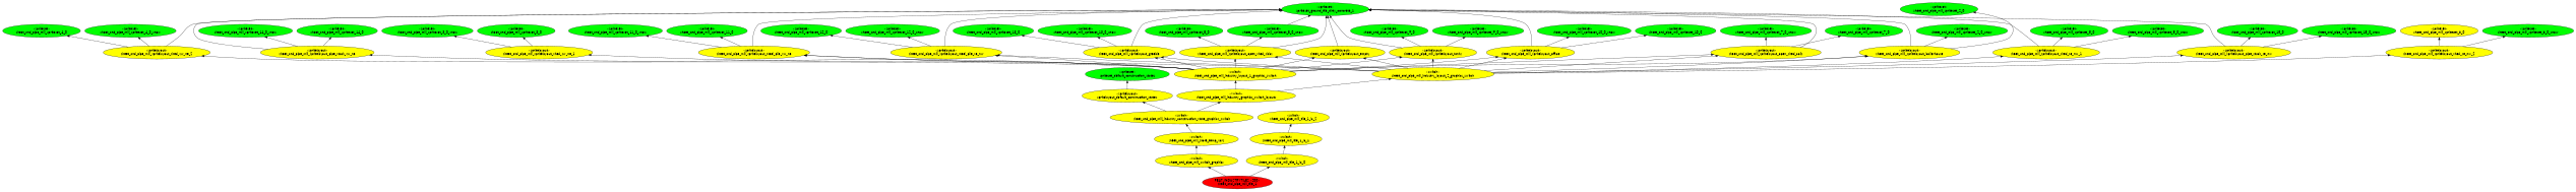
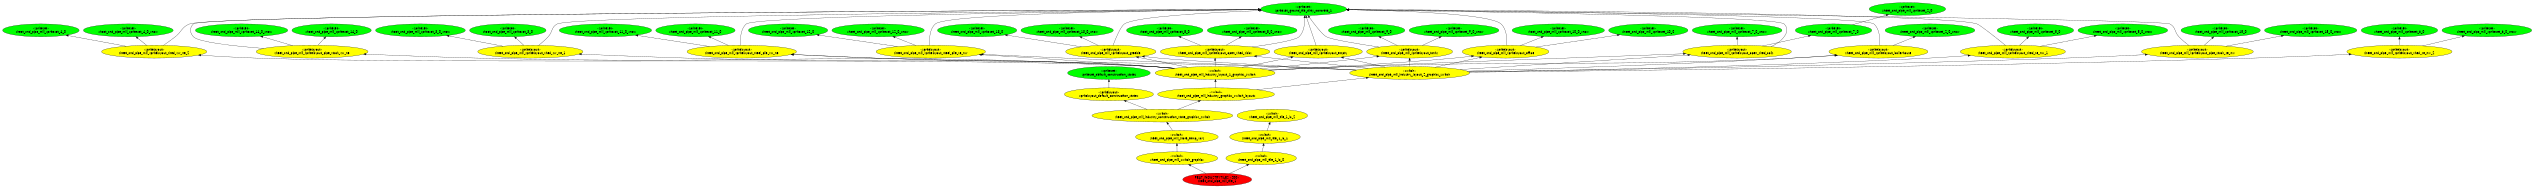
  digraph {
    fontname=Lato
    rankdir=BT
    node [fillcolor=green fontname=Lato style=filled]
    edge [fontname=Lato]
    n1 [label="<spriteset>\nspriteset_default_construction_states"]
    n2 [fillcolor=yellow label="<spritelayout>\nspritelayout_default_construction_states"]
    n3 [label="<spriteset>\nspriteset_ground_tile_dirty_concrete_1"]
    n4 [label="<spriteset>\nsheet_and_pipe_mill_spriteset_2_0"]
    n5 [label="<spriteset>\nsheet_and_pipe_mill_spriteset_2_0_snow"]
    n6 [label="<spriteset>\nsheet_and_pipe_mill_spriteset_3_0"]
    n7 [label="<spriteset>\nsheet_and_pipe_mill_spriteset_3_0_snow"]
    n8 [label="<spriteset>\nsheet_and_pipe_mill_spriteset_4_0"]
    n9 [label="<spriteset>\nsheet_and_pipe_mill_spriteset_4_0_snow"]
    n10 [label="<spriteset>\nsheet_and_pipe_mill_spriteset_5_0"]
    n11 [label="<spriteset>\nsheet_and_pipe_mill_spriteset_5_0_snow"]
-   n12 [fillcolor=yellow label="<spriteset>\nsheet_and_pipe_mill_spriteset_6_0"]
+   n12 [label="<spriteset>\nsheet_and_pipe_mill_spriteset_6_0"]
    n13 [label="<spriteset>\nsheet_and_pipe_mill_spriteset_6_0_snow"]
    n14 [label="<spriteset>\nsheet_and_pipe_mill_spriteset_7_0"]
    n15 [label="<spriteset>\nsheet_and_pipe_mill_spriteset_7_0_snow"]
    n16 [label="<spriteset>\nsheet_and_pipe_mill_spriteset_8_0"]
    n17 [label="<spriteset>\nsheet_and_pipe_mill_spriteset_8_0_snow"]
    n18 [label="<spriteset>\nsheet_and_pipe_mill_spriteset_9_0"]
    n19 [label="<spriteset>\nsheet_and_pipe_mill_spriteset_9_0_snow"]
    n20 [label="<spriteset>\nsheet_and_pipe_mill_spriteset_10_0"]
    n21 [label="<spriteset>\nsheet_and_pipe_mill_spriteset_10_0_snow"]
    n22 [label="<spriteset>\nsheet_and_pipe_mill_spriteset_11_0"]
    n23 [label="<spriteset>\nsheet_and_pipe_mill_spriteset_11_0_snow"]
    n24 [label="<spriteset>\nsheet_and_pipe_mill_spriteset_12_0"]
    n25 [label="<spriteset>\nsheet_and_pipe_mill_spriteset_12_0_snow"]
    n26 [label="<spriteset>\nsheet_and_pipe_mill_spriteset_13_0"]
    n27 [label="<spriteset>\nsheet_and_pipe_mill_spriteset_13_0_snow"]
    n28 [label="<spriteset>\nsheet_and_pipe_mill_spriteset_14_0"]
    n29 [label="<spriteset>\nsheet_and_pipe_mill_spriteset_14_0_snow"]
    n30 [label="<spriteset>\nsheet_and_pipe_mill_spriteset_15_0"]
    n31 [label="<spriteset>\nsheet_and_pipe_mill_spriteset_15_0_snow"]
    n32 [fillcolor=yellow label="<spritelayout>\nsheet_and_pipe_mill_spritelayout_boilerhouse"]
    n33 [fillcolor=yellow label="<spritelayout>\nsheet_and_pipe_mill_spritelayout_shed_sw_ne_1"]
    n34 [fillcolor=yellow label="<spritelayout>\nsheet_and_pipe_mill_spritelayout_shed_sw_ne_2"]
    n35 [fillcolor=yellow label="<spritelayout>\nsheet_and_pipe_mill_spritelayout_shed_se_nw_1"]
    n36 [fillcolor=yellow label="<spritelayout>\nsheet_and_pipe_mill_spritelayout_shed_se_nw_2"]
    n37 [fillcolor=yellow label="<spritelayout>\nsheet_and_pipe_mill_spritelayout_open_shed_coils"]
    n38 [fillcolor=yellow label="<spritelayout>\nsheet_and_pipe_mill_spritelayout_open_shed_slabs"]
    n39 [fillcolor=yellow label="<spritelayout>\nsheet_and_pipe_mill_spritelayout_tanks"]
    n40 [fillcolor=yellow label="<spritelayout>\nsheet_and_pipe_mill_spritelayout_office"]
    n41 [fillcolor=yellow label="<spritelayout>\nsheet_and_pipe_mill_spritelayout_steel_pile_sw_ne"]
    n42 [fillcolor=yellow label="<spritelayout>\nsheet_and_pipe_mill_spritelayout_steel_pile_se_nw"]
    n43 [fillcolor=yellow label="<spritelayout>\nsheet_and_pipe_mill_spritelayout_greeble"]
    n44 [fillcolor=yellow label="<spritelayout>\nsheet_and_pipe_mill_spritelayout_pipe_stack_sw_ne"]
    n45 [fillcolor=yellow label="<spritelayout>\nsheet_and_pipe_mill_spritelayout_pipe_stack_se_nw"]
    n46 [fillcolor=yellow label="<spritelayout>\nsheet_and_pipe_mill_spritelayout_empty"]
    n47 [fillcolor=yellow label="<switch>\nsheet_and_pipe_mill_industry_layout_1_graphics_switch"]
    n48 [fillcolor=yellow label="<switch>\nsheet_and_pipe_mill_industry_layout_2_graphics_switch"]
    n49 [fillcolor=yellow label="<switch>\nsheet_and_pipe_mill_industry_graphics_switch_layouts"]
    n50 [fillcolor=yellow label="<switch>\nsheet_and_pipe_mill_industry_construction_state_graphics_switch"]
    n51 [fillcolor=yellow label="<switch>\nsheet_and_pipe_mill_store_temp_vars"]
    n52 [fillcolor=yellow label="<switch>\nsheet_and_pipe_mill_switch_graphics"]
    n53 [fillcolor=yellow label="<switch>\nsheet_and_pipe_mill_tile_1_lc_2"]
    n54 [fillcolor=yellow label="<switch>\nsheet_and_pipe_mill_tile_1_lc_1"]
    n55 [fillcolor=yellow label="<switch>\nsheet_and_pipe_mill_tile_1_lc_0"]
    n56 [fillcolor=red label="FEAT_INDUSTRYTILES <200>\nsheet_and_pipe_mill_tile_1"]
    n2 -> n1
    n32 -> n3
-   n32 -> n4
+   n14 -> n4
    n32 -> n5
-   n17 -> n3
+   n33 -> n3
    n33 -> n6
    n33 -> n7
    n34 -> n3
    n34 -> n8
    n34 -> n9
    n35 -> n3
    n35 -> n10
    n35 -> n11
    n36 -> n12
    n36 -> n13
    n37 -> n3
    n37 -> n14
    n37 -> n15
    n38 -> n3
    n38 -> n16
    n38 -> n17
    n39 -> n3
    n39 -> n18
    n39 -> n19
    n40 -> n3
    n40 -> n20
    n40 -> n21
    n41 -> n3
    n41 -> n22
    n41 -> n23
    n42 -> n3
    n42 -> n24
    n42 -> n25
    n43 -> n3
    n43 -> n26
    n43 -> n27
    n44 -> n3
    n44 -> n28
    n44 -> n29
    n45 -> n3
    n45 -> n30
    n45 -> n31
    n46 -> n3
    n47 -> n32
    n47 -> n33
    n47 -> n34
    n47 -> n37
    n47 -> n38
    n47 -> n39
    n47 -> n40
    n47 -> n41
    n47 -> n42
    n47 -> n43
    n47 -> n44
    n47 -> n46
    n48 -> n32
    n48 -> n35
    n48 -> n36
    n48 -> n37
    n48 -> n38
    n48 -> n39
    n48 -> n40
    n48 -> n41
    n48 -> n42
    n48 -> n43
    n48 -> n45
    n48 -> n46
    n49 -> n47
    n49 -> n48
    n50 -> n2
    n50 -> n49
    n51 -> n50
    n52 -> n51
    n54 -> n53
    n55 -> n54
    n56 -> n52
    n56 -> n55
  }
